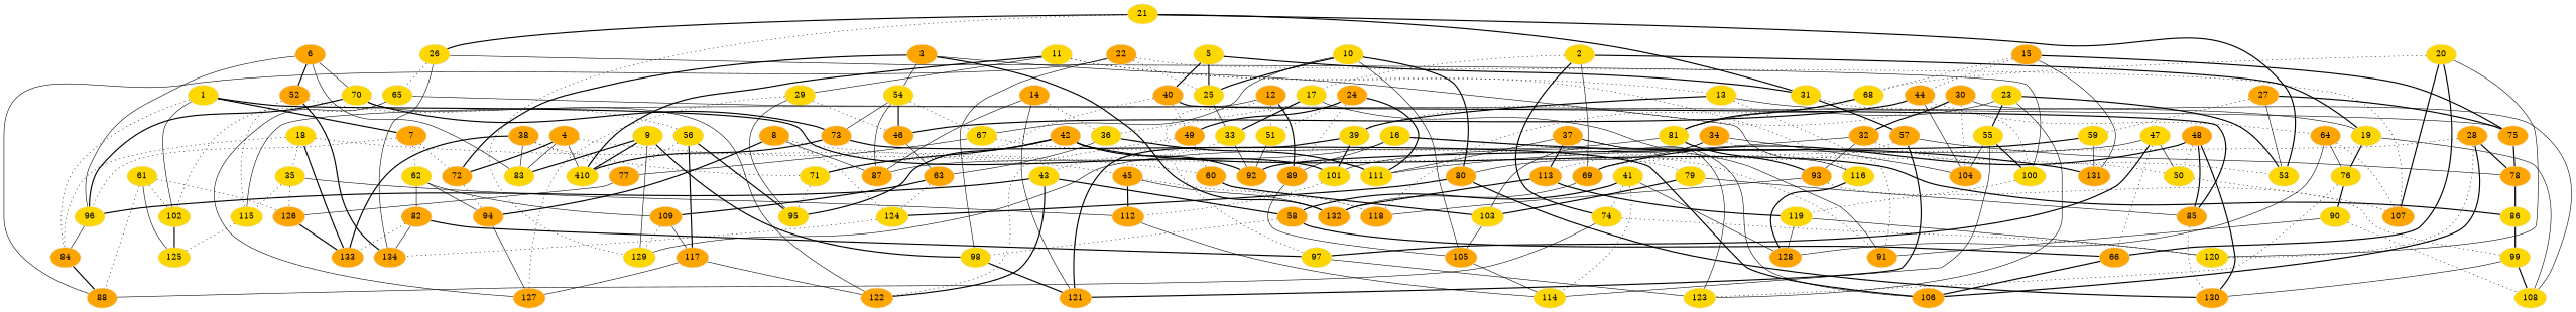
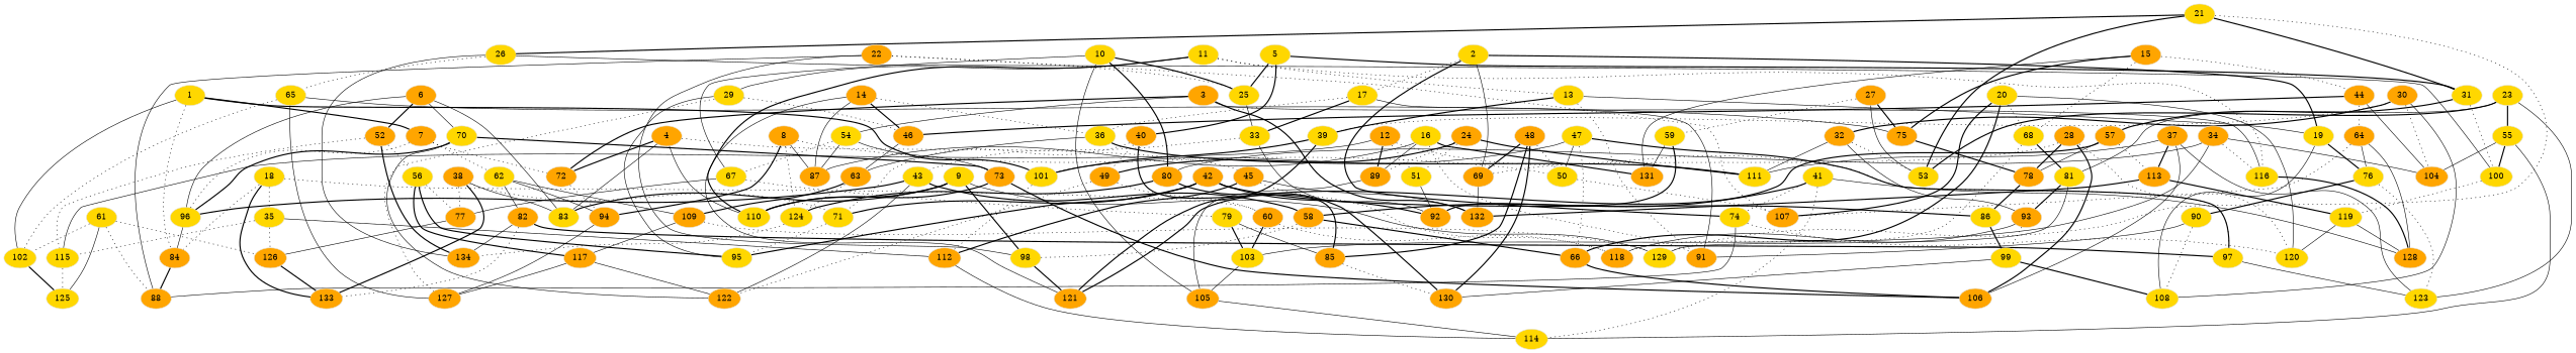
  graph {
    node [color=gray90 fillcolor=orange style=filled]
    edge [style=bold]
    7
    1 [fillcolor=gold]
    84
    101 [fillcolor=gold]
    102 [fillcolor=gold]
    72
    96 [fillcolor=gold]
    62 [fillcolor=gold]
    88
    112
    125 [fillcolor=gold]
    2 [fillcolor=gold]
    17 [fillcolor=gold]
    19 [fillcolor=gold]
    69
    74 [fillcolor=gold]
    91
    36 [fillcolor=gold]
    33 [fillcolor=gold]
    76 [fillcolor=gold]
    108 [fillcolor=gold]
    132
    120 [fillcolor=gold]
    3
    54 [fillcolor=gold]
    116 [fillcolor=gold]
    87
    67 [fillcolor=gold]
    73
    94
    128
    4
    45
    83 [fillcolor=gold]
-   110 [fillcolor=gold label=410]
+   110 [fillcolor=gold]
    118
    5 [fillcolor=gold]
    25 [fillcolor=gold]
    31 [fillcolor=gold]
    40
    100 [fillcolor=gold]
    57
    49
    71 [fillcolor=gold]
    85
    131
    6
    52
    70 [fillcolor=gold]
    115 [fillcolor=gold]
    134
    56 [fillcolor=gold]
    122
    82
    109
    8
    50 [fillcolor=gold]
    124 [fillcolor=gold]
    107
    127
    9 [fillcolor=gold]
    98 [fillcolor=gold]
    129 [fillcolor=gold]
    121
    10 [fillcolor=gold]
    80
    105
    79 [fillcolor=gold]
    77
    130
    114 [fillcolor=gold]
    11 [fillcolor=gold]
    13 [fillcolor=gold]
    29 [fillcolor=gold]
    39 [fillcolor=gold]
    46
    95 [fillcolor=gold]
    12
    51 [fillcolor=gold]
    89
    97 [fillcolor=gold]
    92
    123 [fillcolor=gold]
    14
    111 [fillcolor=gold]
    63
    15
    44
    68 [fillcolor=gold]
    75
    104
    64
    81 [fillcolor=gold]
    78
    16 [fillcolor=gold]
    43 [fillcolor=gold]
    18 [fillcolor=gold]
    35 [fillcolor=gold]
    60
    133
    126
    103 [fillcolor=gold]
    90 [fillcolor=gold]
    20 [fillcolor=gold]
    66
    106
    21 [fillcolor=gold]
    26 [fillcolor=gold]
    53 [fillcolor=gold]
    65 [fillcolor=gold]
    22
    23 [fillcolor=gold]
    55 [fillcolor=gold]
    93
    24
    119 [fillcolor=gold]
    27
    59 [fillcolor=gold]
    28
    86 [fillcolor=gold]
    30
    32
    113
    99 [fillcolor=gold]
    58
    34
    37
    38
    41 [fillcolor=gold]
    42
    47 [fillcolor=gold]
    48
    117
    61 [fillcolor=gold]
    7 -- 72 [style=dotted]
    7 -- 96 [style=dotted]
    7 -- 62 [style=dotted]
    1 -- 7
    1 -- 84 [style=dotted]
    1 -- 101
    1 -- 102 [style=solid]
    84 -- 88
    101 -- 112 [style=dotted]
    102 -- 125
    72 -- 94 [style=dotted]
    96 -- 84 [style=solid]
    62 -- 94 [style=solid]
    62 -- 82 [style=solid]
    62 -- 109 [style=solid]
    112 -- 114 [style=solid]
    2 -- 17 [style=dotted]
    2 -- 19
    2 -- 69 [style=solid]
    2 -- 74
    17 -- 91 [style=solid]
    17 -- 36 [style=dotted]
    17 -- 33
    19 -- 76
    19 -- 108 [style=solid]
    69 -- 132 [style=solid]
    74 -- 88 [style=solid]
    74 -- 120 [style=dotted]
    36 -- 111
    36 -- 63 [style=solid]
    33 -- 92 [style=solid]
    33 -- 43 [style=dotted]
    76 -- 123 [style=dotted]
    76 -- 90
    3 -- 72
    3 -- 132
    3 -- 54 [style=solid]
    3 -- 116 [style=solid]
    54 -- 87 [style=solid]
    54 -- 67 [style=dotted]
    54 -- 73 [style=solid]
    116 -- 128
    67 -- 79 [style=dotted]
    67 -- 77 [style=solid]
    73 -- 110
    73 -- 106
    94 -- 127 [style=solid]
    4 -- 72
    4 -- 45 [style=dotted]
    4 -- 83 [style=solid]
    4 -- 110 [style=solid]
    45 -- 112
    45 -- 132 [style=solid]
    45 -- 118 [style=dotted]
    5 -- 25
    5 -- 31
    5 -- 40
    25 -- 33 [style=solid]
    31 -- 100 [style=dotted]
    31 -- 57
    40 -- 49 [style=dotted]
    40 -- 71 [style=dotted]
    40 -- 85
    100 -- 119 [style=dotted]
    57 -- 121
    57 -- 78 [style=solid]
    57 -- 113 [style=dotted]
    49 -- 122 [style=dotted]
    49 -- 60 [style=dotted]
    71 -- 95 [style=dotted]
    85 -- 130 [style=dotted]
    6 -- 96 [style=solid]
    6 -- 83 [style=solid]
    6 -- 52
    6 -- 70 [style=solid]
    52 -- 115 [style=dotted]
    52 -- 134
    52 -- 56 [style=dotted]
    70 -- 96
    70 -- 73
    70 -- 122 [style=solid]
    115 -- 125 [style=dotted]
    56 -- 77 [style=dotted]
    56 -- 95
    56 -- 117
    82 -- 134 [style=solid]
    82 -- 97
    82 -- 133 [style=dotted]
    109 -- 129 [style=dotted]
    109 -- 117 [style=solid]
    8 -- 87 [style=solid]
    8 -- 94
    8 -- 50 [style=dotted]
    8 -- 124 [style=dotted]
    50 -- 107 [style=dotted]
    124 -- 134 [style=dotted]
    9 -- 83
    9 -- 110
    9 -- 98
    9 -- 129 [style=solid]
    98 -- 121
    10 -- 67 [style=solid]
    10 -- 25
    10 -- 80
    10 -- 105 [style=solid]
    80 -- 124
    80 -- 130
    105 -- 114 [style=solid]
    79 -- 85 [style=solid]
    79 -- 103
    77 -- 126 [style=solid]
    11 -- 116 [style=dotted]
    11 -- 110
    11 -- 13 [style=dotted]
    11 -- 29 [style=solid]
    13 -- 19 [style=solid]
    13 -- 91 [style=dotted]
    13 -- 39
    29 -- 127 [style=dotted]
    29 -- 46 [style=dotted]
    29 -- 95 [style=solid]
    39 -- 101
    39 -- 121
    46 -- 63 [style=solid]
    12 -- 115 [style=solid]
    12 -- 51 [style=dotted]
    12 -- 89
    12 -- 97 [style=dotted]
    51 -- 92 [style=solid]
    89 -- 105 [style=solid]
    97 -- 123 [style=solid]
    14 -- 36 [style=dotted]
    14 -- 87 [style=solid]
    14 -- 121 [style=solid]
-   54 -- 46
+   14 -- 46
    63 -- 109
    63 -- 124 [style=dotted]
    15 -- 131 [style=solid]
    15 -- 44 [style=dotted]
    15 -- 68 [style=dotted]
    15 -- 75
    44 -- 46
    44 -- 104 [style=solid]
    44 -- 64 [style=dotted]
    68 -- 118 [style=dotted]
    68 -- 81
    75 -- 78
    64 -- 76 [style=solid]
    64 -- 128 [style=solid]
    64 -- 107 [style=dotted]
    81 -- 129 [style=solid]
    81 -- 93
    78 -- 86
    16 -- 91 [style=dotted]
    16 -- 87 [style=solid]
    16 -- 131
    16 -- 89 [style=solid]
    43 -- 96
-   43 -- 122
+   43 -- 122 [style=solid]
    43 -- 58
    18 -- 84 [style=dotted]
    18 -- 35 [style=dotted]
    18 -- 60 [style=dotted]
    18 -- 133
    35 -- 112 [style=solid]
    35 -- 115 [style=dotted]
    35 -- 126 [style=dotted]
    60 -- 118 [style=dotted]
    60 -- 103
    126 -- 133
    103 -- 105 [style=solid]
    90 -- 91 [style=solid]
    90 -- 108 [style=dotted]
    20 -- 120 [style=solid]
    20 -- 107
    20 -- 68 [style=dotted]
    20 -- 66
    66 -- 106
    21 -- 31
    21 -- 129 [style=dotted]
    21 -- 26
    21 -- 53
    26 -- 100 [style=solid]
    26 -- 134 [style=solid]
    26 -- 65 [style=dotted]
    65 -- 102 [style=dotted]
    65 -- 127 [style=solid]
    65 -- 75 [style=solid]
    22 -- 88 [style=solid]
    22 -- 25 [style=dotted]
    22 -- 107 [style=dotted]
    22 -- 98 [style=solid]
    23 -- 123 [style=solid]
    23 -- 81 [style=solid]
    23 -- 53
    23 -- 55
    55 -- 100
    55 -- 114 [style=solid]
    55 -- 104 [style=solid]
    93 -- 118 [style=solid]
    93 -- 99 [style=dotted]
    24 -- 49
    24 -- 51 [style=dotted]
    24 -- 89 [style=dotted]
    24 -- 111
    119 -- 120 [style=solid]
    119 -- 128 [style=solid]
    27 -- 75
    27 -- 53 [style=solid]
    27 -- 59 [style=dotted]
    59 -- 131 [style=solid]
    59 -- 92
    28 -- 69 [style=dotted]
    28 -- 120 [style=dotted]
    28 -- 78
    28 -- 106
    86 -- 99
    30 -- 108 [style=solid]
    30 -- 39 [style=dotted]
    30 -- 104 [style=dotted]
    30 -- 32
    32 -- 111 [style=solid]
    32 -- 53 [style=dotted]
    32 -- 93 [style=solid]
    113 -- 132
    113 -- 119
    99 -- 108
    99 -- 130 [style=solid]
    58 -- 98 [style=dotted]
    58 -- 66
    34 -- 116 [style=dotted]
    34 -- 80 [style=solid]
    34 -- 104 [style=solid]
    34 -- 103 [style=solid]
    37 -- 123 [style=solid]
    37 -- 111 [style=solid]
    37 -- 106 [style=solid]
    37 -- 113
    38 -- 83 [style=solid]
    38 -- 71 [style=dotted]
    38 -- 77 [style=dotted]
    38 -- 133
    41 -- 74 [style=dotted]
    41 -- 128 [style=solid]
    41 -- 114 [style=dotted]
    41 -- 58
    42 -- 71
    42 -- 95
    42 -- 92
    42 -- 86
    47 -- 101 [style=solid]
    47 -- 50 [style=solid]
    47 -- 97
    47 -- 66 [style=dotted]
    48 -- 69
    48 -- 85
    48 -- 50 [style=dotted]
    48 -- 130
    117 -- 122 [style=solid]
    117 -- 127 [style=solid]
    61 -- 102 [style=dotted]
    61 -- 88 [style=dotted]
    61 -- 125 [style=solid]
    61 -- 126 [style=dotted]
  }
